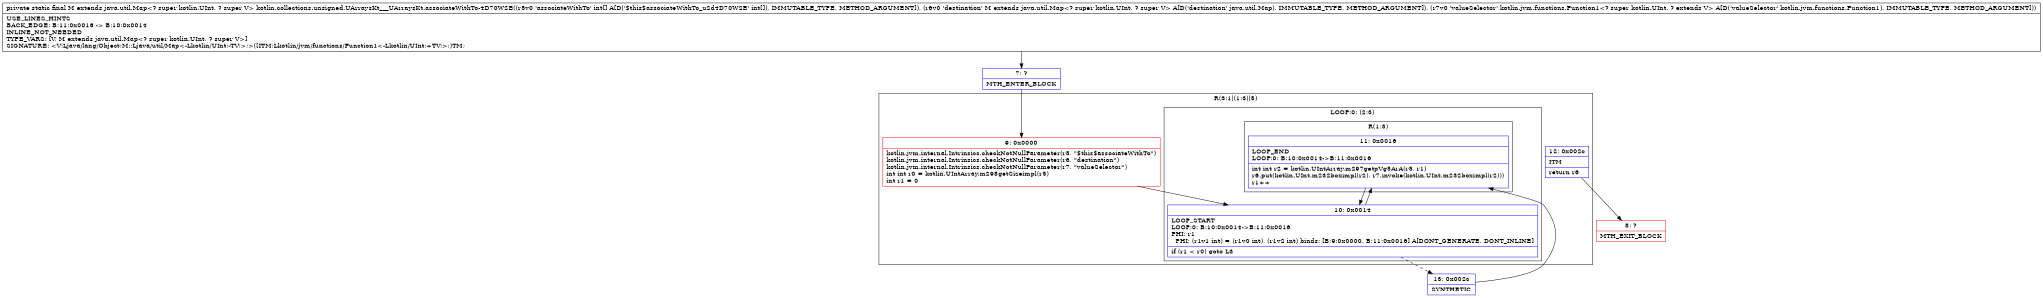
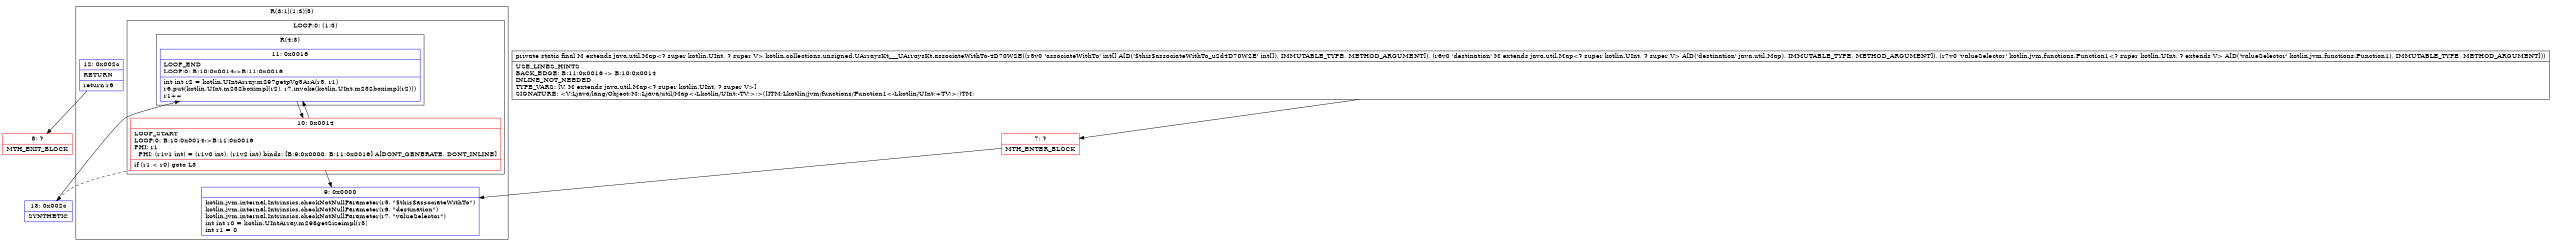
  digraph {
    node [color=blue shape=record]
    n1 [label="{11\:\ 0x0016|LOOP_END\lLOOP:0: B:10:0x0014\-\>B:11:0x0016\l|int int r2 = kotlin.UIntArray.m297getpVg5ArA(r5, r1)\lr6.put(kotlin.UInt.m232boximpl(r2), r7.invoke(kotlin.UInt.m232boximpl(r2)))\lr1++\l}"]
-   n2 [label="{10\:\ 0x0014|LOOP_START\lLOOP:0: B:10:0x0014\-\>B:11:0x0016\lPHI: r1 \l  PHI: (r1v1 int) = (r1v0 int), (r1v2 int) binds: [B:9:0x0000, B:11:0x0016] A[DONT_GENERATE, DONT_INLINE]\l|if (r1 \< r0) goto L3\l}"]
-   n3 [color=red label="{9\:\ 0x0000|kotlin.jvm.internal.Intrinsics.checkNotNullParameter(r5, \"$this$associateWithTo\")\lkotlin.jvm.internal.Intrinsics.checkNotNullParameter(r6, \"destination\")\lkotlin.jvm.internal.Intrinsics.checkNotNullParameter(r7, \"valueSelector\")\lint int r0 = kotlin.UIntArray.m298getSizeimpl(r5)\lint r1 = 0\l}"]
-   n4 [label="{12\:\ 0x002c|ITM\l|return r6\l}"]
+   n2 [color=red label="{10\:\ 0x0014|LOOP_START\lLOOP:0: B:10:0x0014\-\>B:11:0x0016\lPHI: r1 \l  PHI: (r1v1 int) = (r1v0 int), (r1v2 int) binds: [B:9:0x0000, B:11:0x0016] A[DONT_GENERATE, DONT_INLINE]\l|if (r1 \< r0) goto L3\l}"]
+   n3 [label="{9\:\ 0x0000|kotlin.jvm.internal.Intrinsics.checkNotNullParameter(r5, \"$this$associateWithTo\")\lkotlin.jvm.internal.Intrinsics.checkNotNullParameter(r6, \"destination\")\lkotlin.jvm.internal.Intrinsics.checkNotNullParameter(r7, \"valueSelector\")\lint int r0 = kotlin.UIntArray.m298getSizeimpl(r5)\lint r1 = 0\l}"]
+   n4 [label="{12\:\ 0x002c|RETURN\l|return r6\l}"]
    n5 [label="{13\:\ 0x002c|SYNTHETIC\l}"]
    n6 [color=red label="{8\:\ ?|MTH_EXIT_BLOCK\l}"]
-   n7 [label="{7\:\ ?|MTH_ENTER_BLOCK\l}"]
+   n7 [color=red label="{7\:\ ?|MTH_ENTER_BLOCK\l}"]
    n8 [label="{private static final M extends java.util.Map\<? super kotlin.UInt, ? super V\> kotlin.collections.unsigned.UArraysKt___UArraysKt.associateWithTo\-4D70W2E((r5v0 'associateWithTo' int[] A[D('$this$associateWithTo_u2d4D70W2E' int[]), IMMUTABLE_TYPE, METHOD_ARGUMENT]), (r6v0 'destination' M extends java.util.Map\<? super kotlin.UInt, ? super V\> A[D('destination' java.util.Map), IMMUTABLE_TYPE, METHOD_ARGUMENT]), (r7v0 'valueSelector' kotlin.jvm.functions.Function1\<? super kotlin.UInt, ? extends V\> A[D('valueSelector' kotlin.jvm.functions.Function1), IMMUTABLE_TYPE, METHOD_ARGUMENT]))  | USE_LINES_HINTS\lBACK_EDGE: B:11:0x0016 \-\> B:10:0x0014\lINLINE_NOT_NEEDED\lTYPE_VARS: [V, M extends java.util.Map\<? super kotlin.UInt, ? super V\>]\lSIGNATURE: \<V:Ljava\/lang\/Object;M::Ljava\/util\/Map\<\-Lkotlin\/UInt;\-TV;\>;\>([ITM;Lkotlin\/jvm\/functions\/Function1\<\-Lkotlin\/UInt;+TV;\>;)TM;\l}" color=""]
    subgraph cluster_1 {
      label="R(3:1|(1:3)|5)"
      n3
      n4
      subgraph cluster_2 {
-       label="LOOP:0: (2:3)"
+       label="LOOP:0: (1:3)"
        n2
        subgraph cluster_3 {
-         label="R(1:3)"
+         label="R(4:3)"
          n1
        }
      }
    }
    n1 -> n2
    n2 -> n1
    n2 -> n5 [style=dashed]
-   n3 -> n2
+   n2 -> n3
    n4 -> n6
    n5 -> n1
    n7 -> n3
    n8 -> n7
  }
